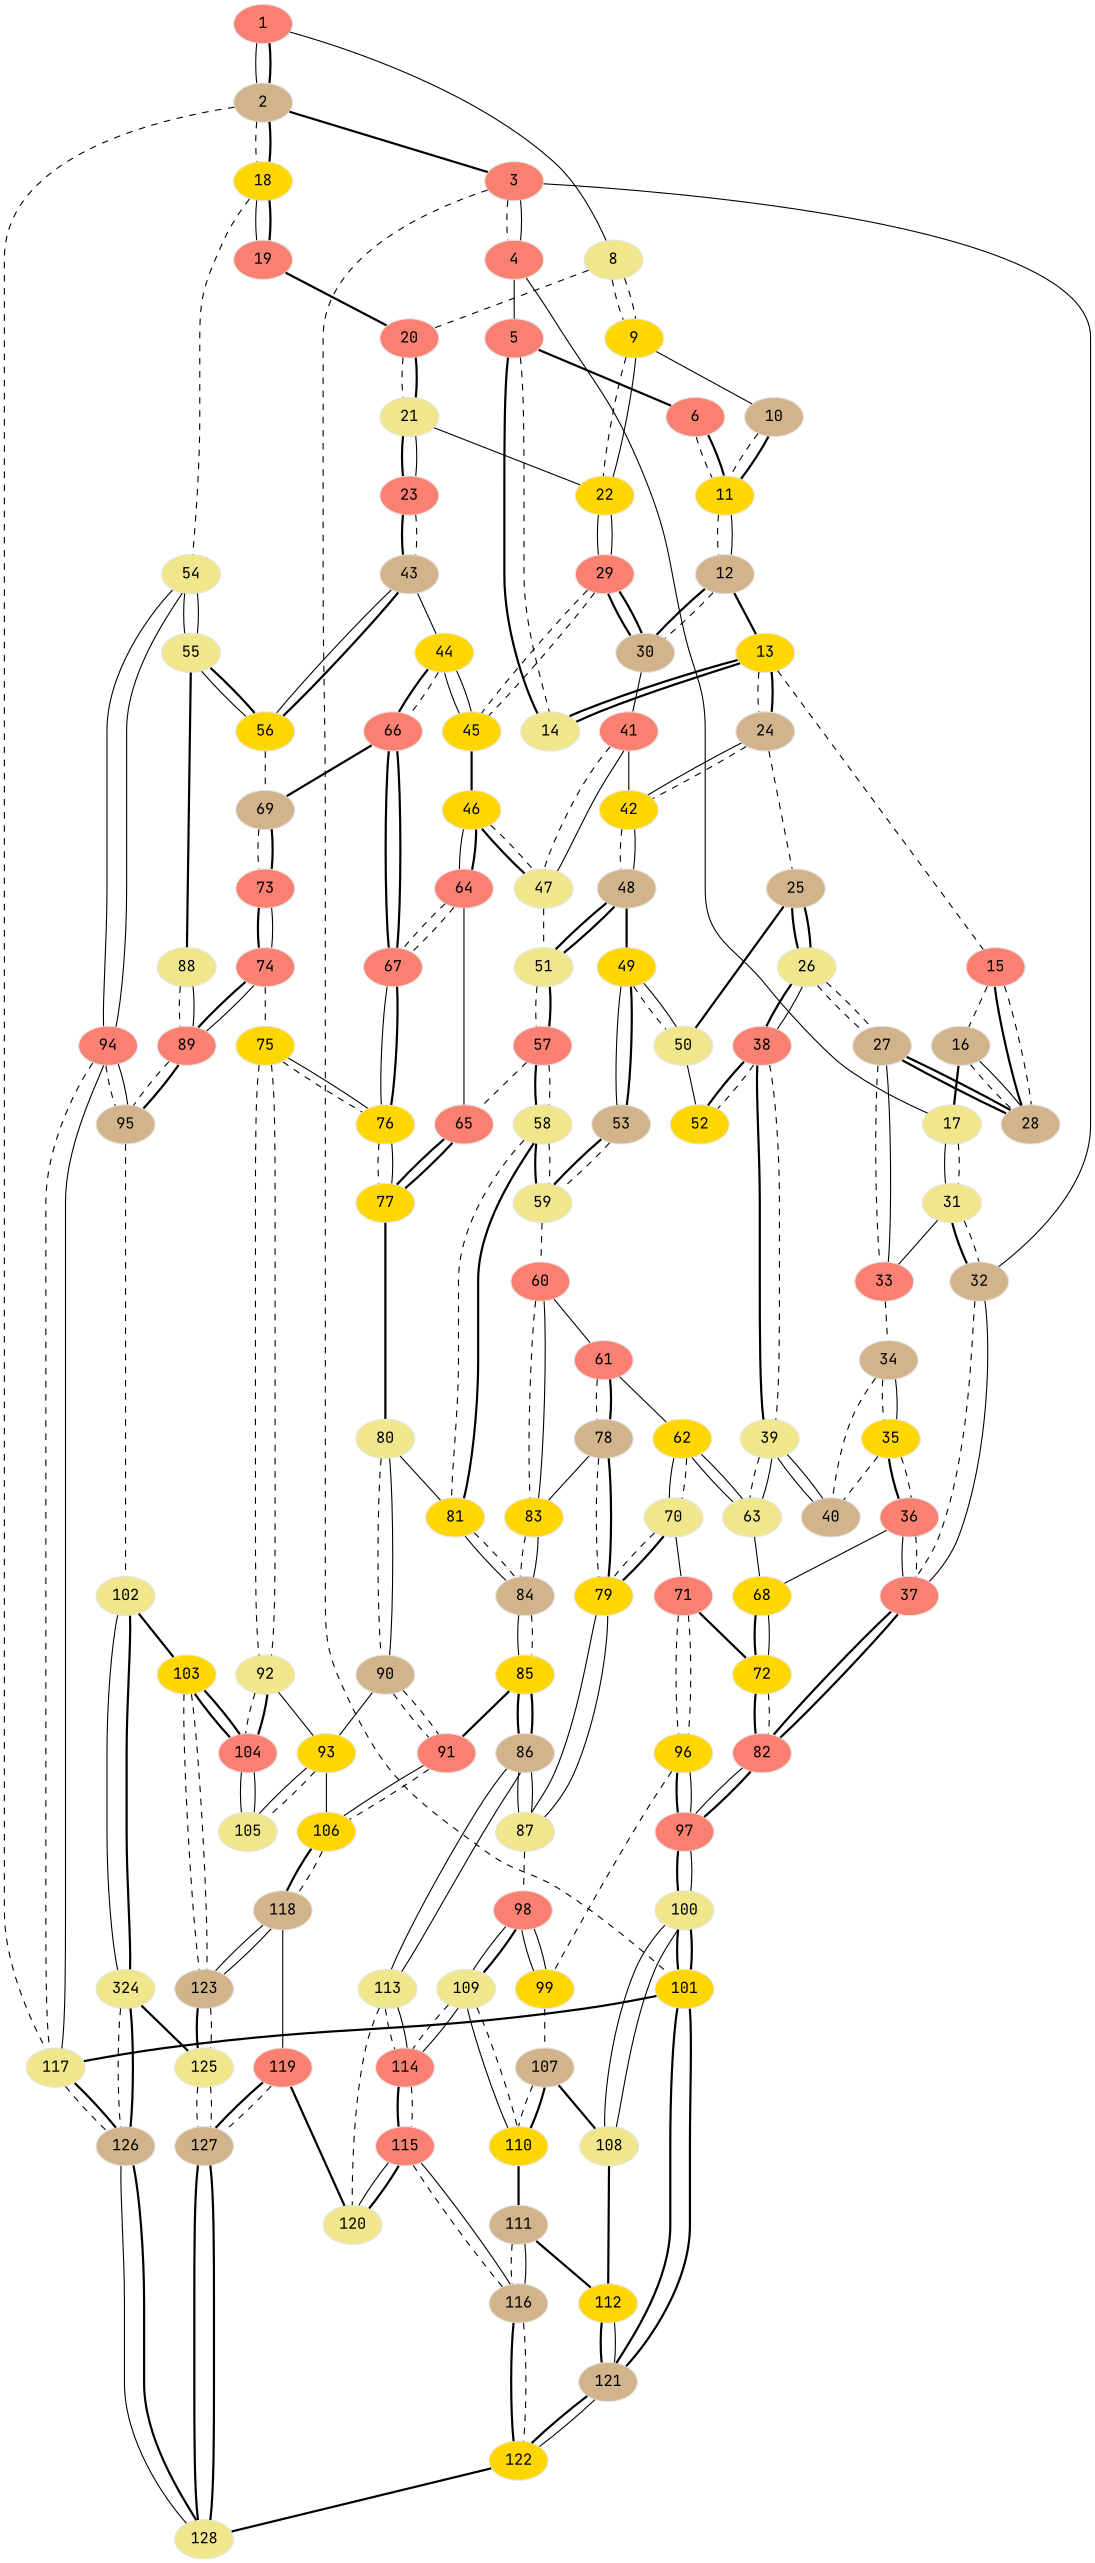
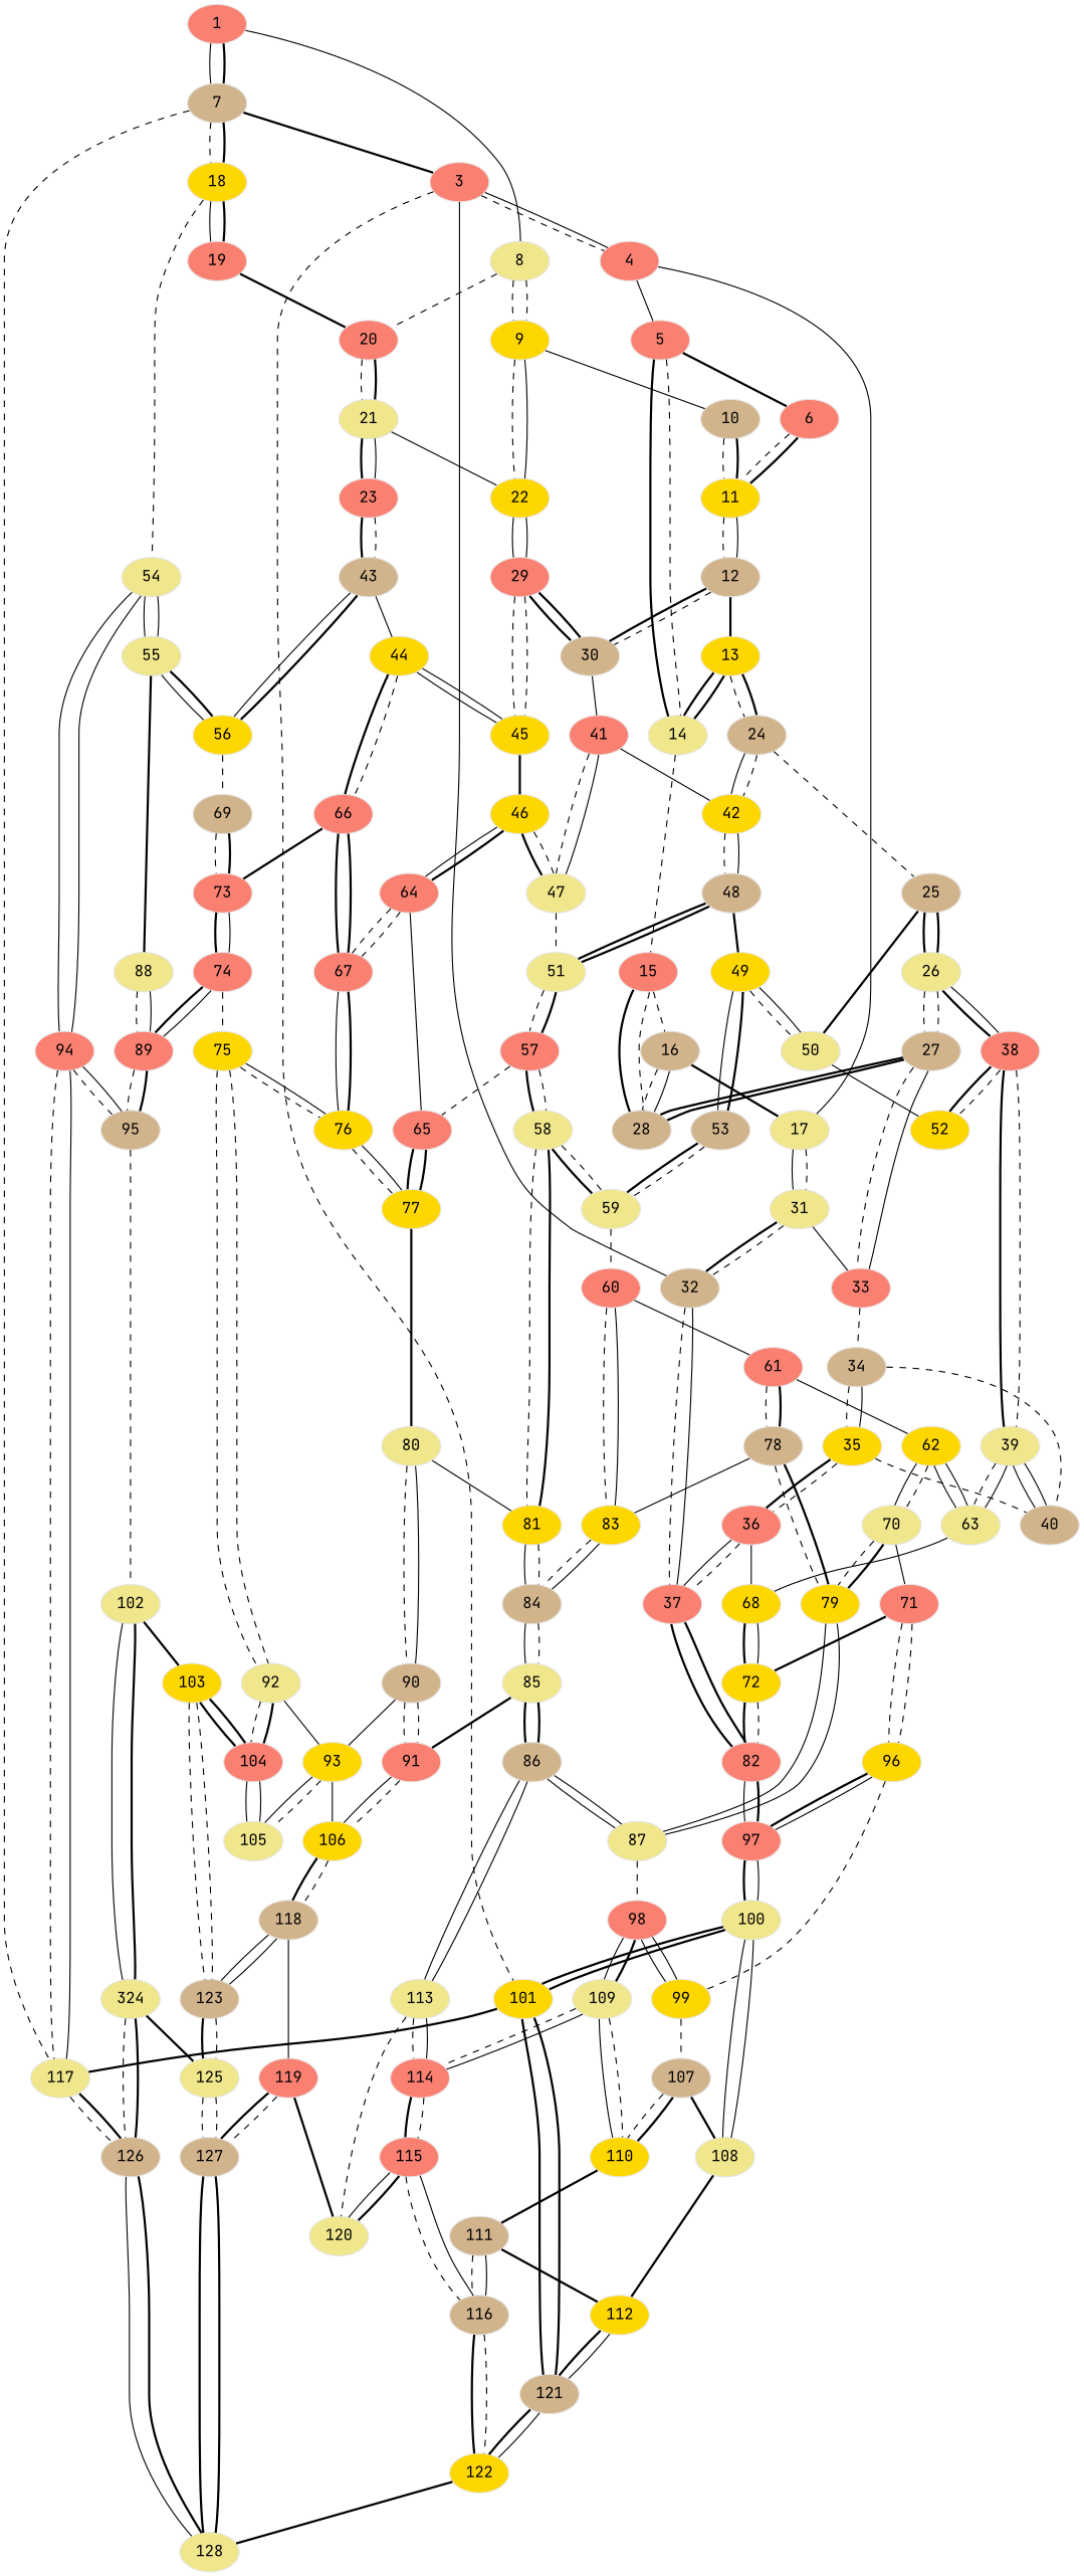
  graph {
    fontname="JetBrains Mono"
    node [color=gray90 fillcolor=salmon fontname="JetBrains Mono" style=filled]
    edge [fontname="JetBrains Mono" style=dashed]
-   2 [fillcolor=tan]
+   2 [fillcolor=tan label=7]
    1
    8 [fillcolor=khaki]
    3
    18 [fillcolor=gold]
    117 [fillcolor=khaki]
    9 [fillcolor=gold]
    20
    4
    32 [fillcolor=tan]
    101 [fillcolor=gold]
    19
    54 [fillcolor=khaki]
    126 [fillcolor=tan]
    5
    17 [fillcolor=khaki]
    37
    121 [fillcolor=tan]
    6
    14 [fillcolor=khaki]
    31 [fillcolor=khaki]
    11 [fillcolor=gold]
    15
    12 [fillcolor=tan]
    10 [fillcolor=tan]
    22 [fillcolor=gold]
    21 [fillcolor=khaki]
    29
    13 [fillcolor=gold]
    30 [fillcolor=tan]
    24 [fillcolor=tan]
    41
    25 [fillcolor=tan]
    42 [fillcolor=gold]
    16 [fillcolor=tan]
    28 [fillcolor=tan]
    33
    55 [fillcolor=khaki]
    94
    43 [fillcolor=tan]
    23
    45 [fillcolor=gold]
    44 [fillcolor=gold]
    56 [fillcolor=gold]
    26 [fillcolor=khaki]
    50 [fillcolor=khaki]
    48 [fillcolor=tan]
    27 [fillcolor=tan]
    38
    52 [fillcolor=gold]
    39 [fillcolor=khaki]
    34 [fillcolor=tan]
    46 [fillcolor=gold]
    47 [fillcolor=khaki]
    82
    35 [fillcolor=gold]
    40 [fillcolor=tan]
    36
    68 [fillcolor=gold]
    72 [fillcolor=gold]
    97
    63 [fillcolor=khaki]
    51 [fillcolor=khaki]
    49 [fillcolor=gold]
    66
    69 [fillcolor=tan]
    67
    64
    65
    57
    53 [fillcolor=tan]
    59 [fillcolor=khaki]
    58 [fillcolor=khaki]
    60
    88 [fillcolor=khaki]
    95 [fillcolor=tan]
    89
    73
    81 [fillcolor=gold]
    77 [fillcolor=gold]
    84 [fillcolor=tan]
    61
    83 [fillcolor=gold]
    62 [fillcolor=gold]
    78 [fillcolor=tan]
    70 [fillcolor=khaki]
    79 [fillcolor=gold]
    71
    76 [fillcolor=gold]
    80 [fillcolor=khaki]
    74
    96 [fillcolor=gold]
    87 [fillcolor=khaki]
    99 [fillcolor=gold]
    75 [fillcolor=gold]
    92 [fillcolor=khaki]
    93 [fillcolor=gold]
    104
    90 [fillcolor=tan]
    98
    91
-   85 [fillcolor=gold]
+   85 [fillcolor=khaki]
    100 [fillcolor=khaki]
    86 [fillcolor=tan]
    113 [fillcolor=khaki]
    106 [fillcolor=gold]
    114
    120 [fillcolor=khaki]
    109 [fillcolor=khaki]
    102 [fillcolor=khaki]
    105 [fillcolor=khaki]
    118 [fillcolor=tan]
    103 [fillcolor=gold]
    n114 [fillcolor=khaki label=324]
    107 [fillcolor=tan]
    108 [fillcolor=khaki]
    110 [fillcolor=gold]
    112 [fillcolor=gold]
    122 [fillcolor=gold]
    123 [fillcolor=tan]
    125 [fillcolor=khaki]
    119
    111 [fillcolor=tan]
    115
    116 [fillcolor=tan]
    128 [fillcolor=khaki]
    127 [fillcolor=tan]
    2 -- 3 [style=bold]
    2 -- 18
    2 -- 18 [style=bold]
    2 -- 117
    1 -- 2 [style=solid]
    1 -- 2 [style=bold]
    1 -- 8 [style=solid]
    8 -- 9
    8 -- 9
    8 -- 20
    3 -- 4
    3 -- 4 [style=solid]
    3 -- 32 [style=solid]
    3 -- 101
    18 -- 19 [style=solid]
    18 -- 19 [style=bold]
    18 -- 54
    117 -- 126
    117 -- 126 [style=bold]
    9 -- 10 [style=solid]
    9 -- 22
    9 -- 22 [style=solid]
    20 -- 21
    20 -- 21 [style=bold]
    4 -- 5 [style=solid]
    4 -- 17 [style=solid]
    32 -- 37
    32 -- 37 [style=solid]
    101 -- 117 [style=bold]
    101 -- 121 [style=bold]
    101 -- 121 [style=bold]
    19 -- 20 [style=bold]
    54 -- 55 [style=solid]
    54 -- 55 [style=solid]
    54 -- 94 [style=solid]
    54 -- 94 [style=solid]
    126 -- 128 [style=solid]
    126 -- 128 [style=bold]
    5 -- 6 [style=bold]
    5 -- 14 [style=bold]
    5 -- 14
    17 -- 31 [style=solid]
    17 -- 31
    37 -- 82 [style=bold]
    37 -- 82 [style=bold]
    121 -- 122 [style=bold]
    121 -- 122 [style=solid]
    6 -- 11
    6 -- 11 [style=bold]
-   13 -- 15
+   14 -- 15
    31 -- 32 [style=bold]
    31 -- 32
    31 -- 33 [style=solid]
    11 -- 12
    11 -- 12 [style=solid]
    15 -- 16
    15 -- 28 [style=bold]
    15 -- 28
    12 -- 13 [style=bold]
    12 -- 30 [style=bold]
    12 -- 30
    10 -- 11
    10 -- 11 [style=bold]
    22 -- 29 [style=solid]
    22 -- 29 [style=solid]
    21 -- 22 [style=solid]
    21 -- 23 [style=bold]
    21 -- 23 [style=solid]
    29 -- 30 [style=bold]
    29 -- 30 [style=bold]
    29 -- 45
    29 -- 45
    13 -- 14 [style=bold]
    13 -- 14 [style=bold]
    13 -- 24
    13 -- 24 [style=bold]
    30 -- 41 [style=solid]
    24 -- 25
    24 -- 42 [style=solid]
    24 -- 42
    41 -- 42 [style=solid]
    41 -- 47
    41 -- 47 [style=solid]
    25 -- 26 [style=bold]
    25 -- 26 [style=bold]
    25 -- 50 [style=bold]
    42 -- 48
    42 -- 48 [style=solid]
    16 -- 17 [style=bold]
    16 -- 28
    16 -- 28 [style=solid]
    33 -- 34
    55 -- 56 [style=solid]
    55 -- 56 [style=bold]
    55 -- 88 [style=bold]
    94 -- 117
    94 -- 117 [style=solid]
    94 -- 95
    94 -- 95 [style=solid]
    43 -- 44 [style=solid]
    43 -- 56 [style=solid]
    43 -- 56 [style=bold]
    23 -- 43 [style=bold]
    23 -- 43
    45 -- 46 [style=bold]
    44 -- 45 [style=solid]
    44 -- 45 [style=solid]
    44 -- 66 [style=bold]
    44 -- 66
    56 -- 69
    26 -- 27
    26 -- 27
    26 -- 38 [style=bold]
    26 -- 38 [style=solid]
    50 -- 52 [style=solid]
    48 -- 51 [style=bold]
    48 -- 51 [style=bold]
    48 -- 49 [style=bold]
    27 -- 28 [style=bold]
    27 -- 28 [style=bold]
    27 -- 33
    27 -- 33 [style=solid]
    38 -- 52 [style=bold]
    38 -- 52
    38 -- 39 [style=bold]
    38 -- 39
    39 -- 40 [style=solid]
    39 -- 40 [style=solid]
    39 -- 63
    39 -- 63 [style=solid]
    34 -- 35
    34 -- 35 [style=solid]
    34 -- 40
    46 -- 47 [style=bold]
    46 -- 47
    46 -- 64 [style=solid]
    46 -- 64 [style=bold]
    47 -- 51
    82 -- 97 [style=solid]
    82 -- 97 [style=bold]
    35 -- 40
    35 -- 36 [style=bold]
    35 -- 36
    36 -- 37 [style=solid]
    36 -- 37
    36 -- 68 [style=solid]
    68 -- 72 [style=bold]
    68 -- 72 [style=solid]
    72 -- 82 [style=bold]
    72 -- 82
    97 -- 100 [style=bold]
    97 -- 100 [style=solid]
    63 -- 68 [style=solid]
    51 -- 57
    51 -- 57 [style=bold]
    49 -- 50
    49 -- 50 [style=solid]
    49 -- 53 [style=solid]
    49 -- 53 [style=bold]
-   66 -- 69 [style=bold]
+   66 -- 73 [style=bold]
    66 -- 67 [style=bold]
    66 -- 67 [style=bold]
    69 -- 73
    69 -- 73 [style=bold]
    67 -- 76 [style=solid]
    67 -- 76 [style=bold]
    64 -- 67
    64 -- 67
    64 -- 65 [style=solid]
    65 -- 77 [style=bold]
    65 -- 77 [style=bold]
    57 -- 65
    57 -- 58 [style=bold]
    57 -- 58
    53 -- 59 [style=bold]
    53 -- 59
    59 -- 60
    58 -- 59 [style=bold]
    58 -- 59
    58 -- 81
    58 -- 81 [style=bold]
    60 -- 61 [style=solid]
    60 -- 83
    60 -- 83 [style=solid]
    88 -- 89
    88 -- 89 [style=solid]
    95 -- 102
    89 -- 95
    89 -- 95 [style=bold]
    73 -- 74 [style=bold]
    73 -- 74 [style=solid]
    81 -- 84 [style=solid]
    81 -- 84
    77 -- 80 [style=bold]
    84 -- 85 [style=solid]
    84 -- 85
    61 -- 62 [style=solid]
    61 -- 78
    61 -- 78 [style=bold]
    83 -- 84
    83 -- 84 [style=solid]
    62 -- 63 [style=solid]
    62 -- 63 [style=solid]
    62 -- 70 [style=solid]
    62 -- 70
    78 -- 83 [style=solid]
    78 -- 79
    78 -- 79 [style=bold]
    70 -- 79
    70 -- 79 [style=bold]
    70 -- 71 [style=solid]
    79 -- 87 [style=solid]
    79 -- 87 [style=solid]
    71 -- 72 [style=bold]
    71 -- 96
    71 -- 96
    76 -- 77
    76 -- 77 [style=solid]
    80 -- 81 [style=solid]
    80 -- 90
    80 -- 90 [style=solid]
    74 -- 89 [style=bold]
    74 -- 89 [style=solid]
    74 -- 75
    96 -- 97 [style=bold]
    96 -- 97 [style=solid]
    96 -- 99
    87 -- 98
    99 -- 107
    75 -- 76
    75 -- 76 [style=solid]
    75 -- 92
    75 -- 92
    92 -- 93 [style=solid]
    92 -- 104
    92 -- 104 [style=bold]
    93 -- 106 [style=solid]
    93 -- 105 [style=solid]
    93 -- 105
    104 -- 105 [style=solid]
    104 -- 105 [style=solid]
    90 -- 93 [style=solid]
    90 -- 91
    90 -- 91
    98 -- 99 [style=solid]
    98 -- 99 [style=solid]
    98 -- 109 [style=solid]
    98 -- 109 [style=bold]
    91 -- 106 [style=solid]
    91 -- 106
    85 -- 91 [style=bold]
    85 -- 86 [style=bold]
    85 -- 86 [style=bold]
    100 -- 101 [style=bold]
    100 -- 101 [style=bold]
    100 -- 108 [style=solid]
    100 -- 108 [style=solid]
    86 -- 87 [style=solid]
    86 -- 87 [style=solid]
    86 -- 113 [style=solid]
    86 -- 113 [style=solid]
    113 -- 114
    113 -- 114 [style=solid]
    113 -- 120
    106 -- 118 [style=bold]
    106 -- 118
    114 -- 115 [style=bold]
    114 -- 115
    109 -- 114
    109 -- 114 [style=solid]
    109 -- 110 [style=solid]
    109 -- 110
    102 -- 103 [style=bold]
    102 -- n114 [style=solid]
    102 -- n114 [style=bold]
    118 -- 123 [style=solid]
    118 -- 123 [style=solid]
    118 -- 119 [style=solid]
    103 -- 104 [style=bold]
    103 -- 104 [style=bold]
    103 -- 123
    103 -- 123
    n114 -- 126
    n114 -- 126 [style=bold]
    n114 -- 125 [style=bold]
    107 -- 108 [style=bold]
    107 -- 110
    107 -- 110 [style=bold]
    108 -- 112 [style=bold]
    110 -- 111 [style=bold]
    112 -- 121 [style=bold]
    112 -- 121 [style=solid]
    122 -- 128 [style=bold]
    123 -- 125 [style=bold]
    123 -- 125
    125 -- 127
    125 -- 127
    119 -- 120 [style=bold]
    119 -- 127 [style=bold]
    119 -- 127
    111 -- 112 [style=bold]
    111 -- 116
    111 -- 116 [style=solid]
    115 -- 120 [style=solid]
    115 -- 120 [style=bold]
    115 -- 116
    115 -- 116 [style=solid]
    116 -- 122 [style=bold]
    116 -- 122
    127 -- 128 [style=bold]
    127 -- 128 [style=bold]
  }
